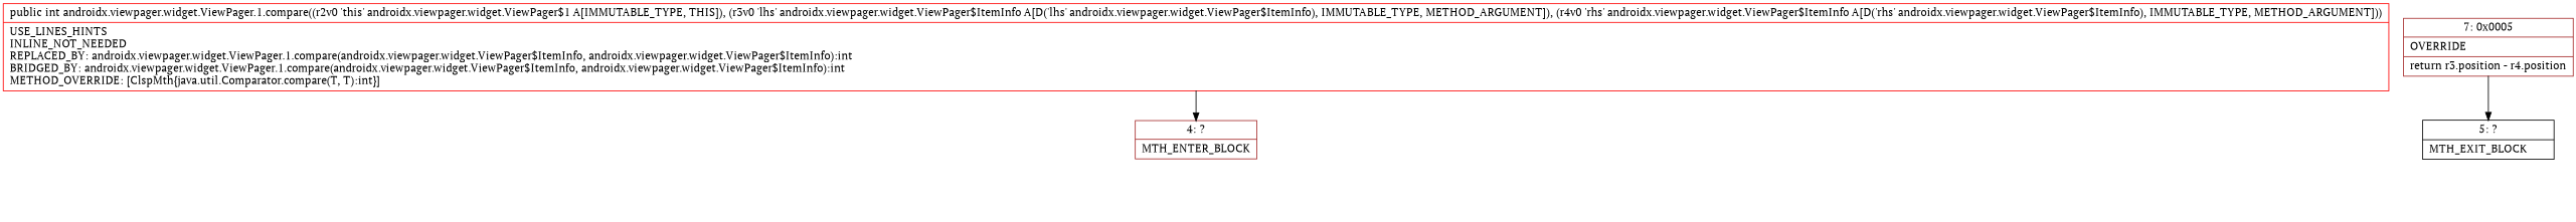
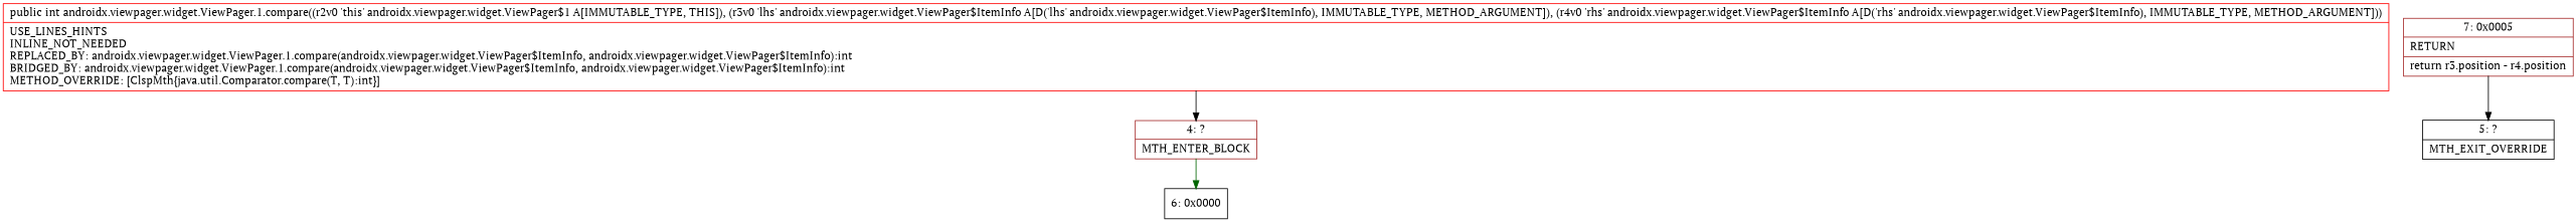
  digraph {
    fontname="PT Serif"
    node [color=brown fontname="PT Serif" shape=record]
    edge [color=black fontname="PT Serif"]
    n1 [label="{4\:\ ?|MTH_ENTER_BLOCK\l}"]
-   n3 [label="{7\:\ 0x0005|OVERRIDE\l|return r3.position \- r4.position\l}"]
-   n4 [color=black label="{5\:\ ?|MTH_EXIT_BLOCK\l}"]
+   n2 [color=black label="{6\:\ 0x0000}"]
+   n3 [label="{7\:\ 0x0005|RETURN\l|return r3.position \- r4.position\l}"]
+   n4 [color=black label="{5\:\ ?|MTH_EXIT_OVERRIDE\l}"]
    n5 [color=red label="{public int androidx.viewpager.widget.ViewPager.1.compare((r2v0 'this' androidx.viewpager.widget.ViewPager$1 A[IMMUTABLE_TYPE, THIS]), (r3v0 'lhs' androidx.viewpager.widget.ViewPager$ItemInfo A[D('lhs' androidx.viewpager.widget.ViewPager$ItemInfo), IMMUTABLE_TYPE, METHOD_ARGUMENT]), (r4v0 'rhs' androidx.viewpager.widget.ViewPager$ItemInfo A[D('rhs' androidx.viewpager.widget.ViewPager$ItemInfo), IMMUTABLE_TYPE, METHOD_ARGUMENT]))  | USE_LINES_HINTS\lINLINE_NOT_NEEDED\lREPLACED_BY: androidx.viewpager.widget.ViewPager.1.compare(androidx.viewpager.widget.ViewPager$ItemInfo, androidx.viewpager.widget.ViewPager$ItemInfo):int\lBRIDGED_BY: androidx.viewpager.widget.ViewPager.1.compare(androidx.viewpager.widget.ViewPager$ItemInfo, androidx.viewpager.widget.ViewPager$ItemInfo):int\lMETHOD_OVERRIDE: [ClspMth\{java.util.Comparator.compare(T, T):int\}]\l}"]
+   n1 -> n2 [color=darkgreen]
    n3 -> n4
    n5 -> n1
  }
